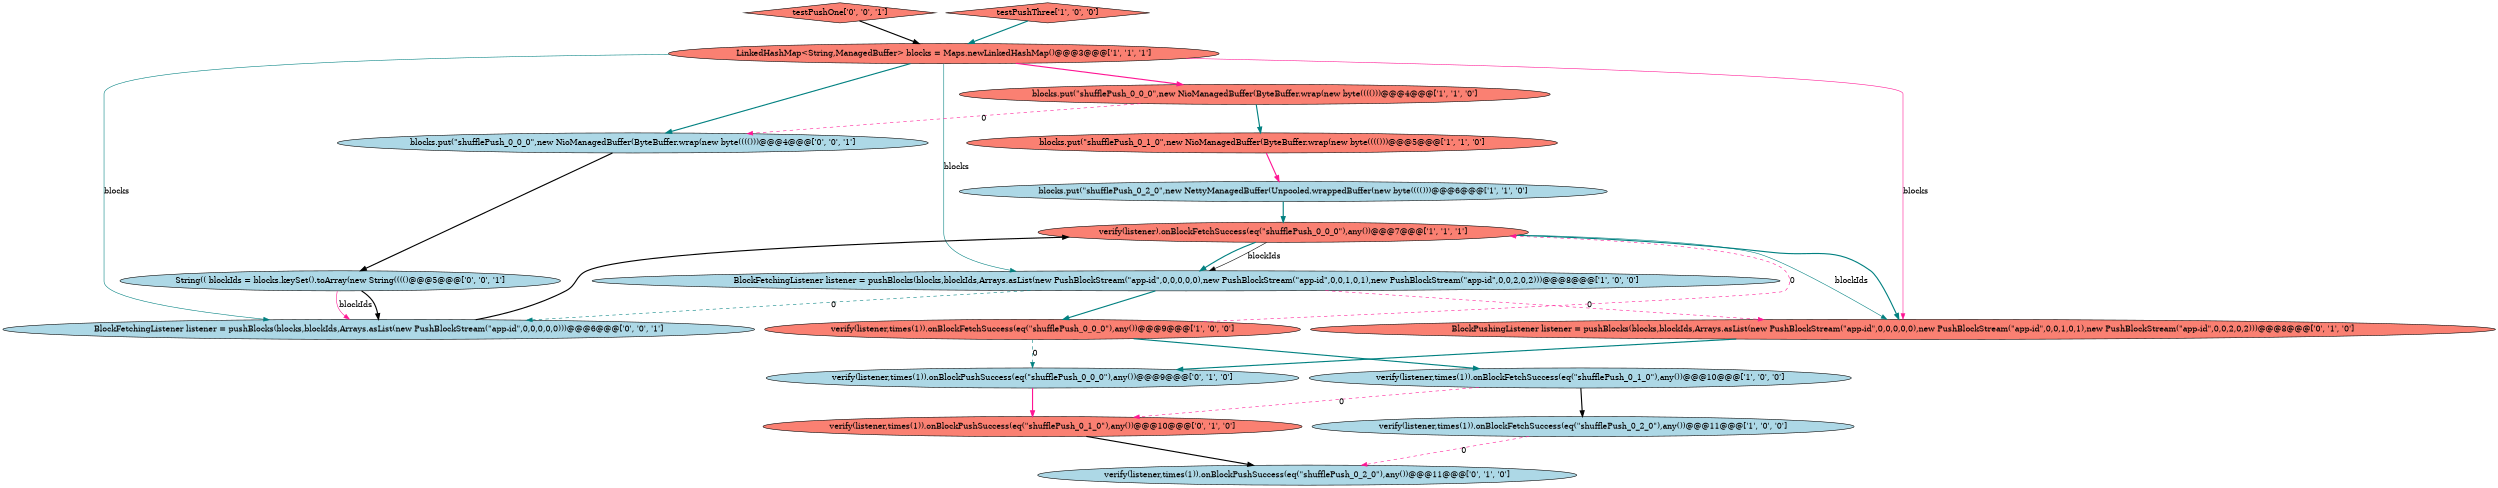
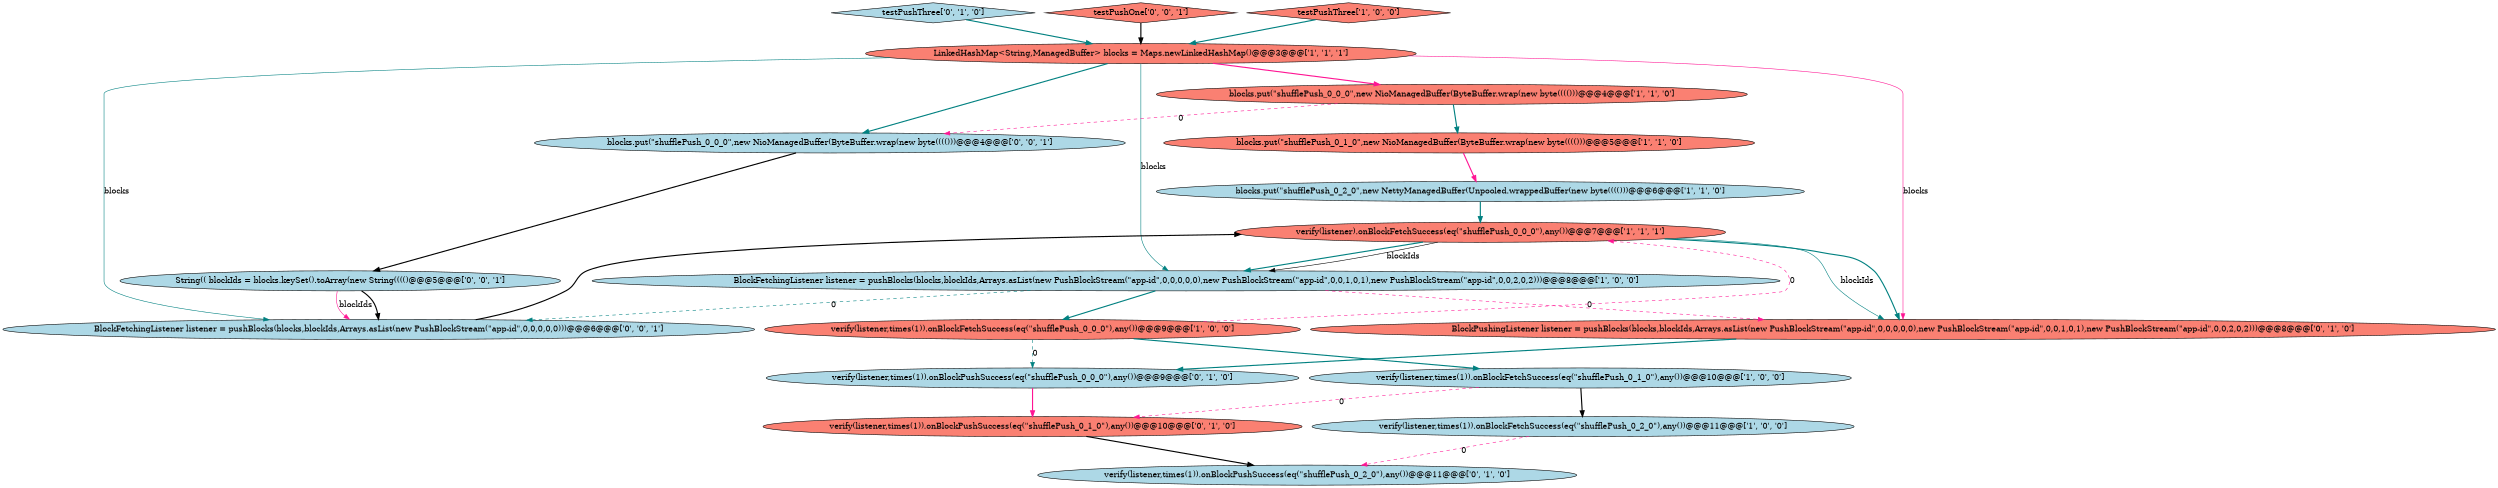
  digraph {
    node [fillcolor=lightblue shape=ellipse style=filled]
    edge [style=bold color=teal]
    n1 [fillcolor=salmon label="blocks.put(\"shufflePush_0_1_0\",new NioManagedBuffer(ByteBuffer.wrap(new byte(((()))@@@5@@@['1', '1', '0']"]
    n2 [label="blocks.put(\"shufflePush_0_2_0\",new NettyManagedBuffer(Unpooled.wrappedBuffer(new byte(((()))@@@6@@@['1', '1', '0']"]
    n3 [fillcolor=salmon label="LinkedHashMap<String,ManagedBuffer> blocks = Maps.newLinkedHashMap()@@@3@@@['1', '1', '1']"]
    n4 [label="BlockFetchingListener listener = pushBlocks(blocks,blockIds,Arrays.asList(new PushBlockStream(\"app-id\",0,0,0,0,0)))@@@6@@@['0', '0', '1']"]
    n5 [label="blocks.put(\"shufflePush_0_0_0\",new NioManagedBuffer(ByteBuffer.wrap(new byte(((()))@@@4@@@['0', '0', '1']"]
    n6 [label="BlockFetchingListener listener = pushBlocks(blocks,blockIds,Arrays.asList(new PushBlockStream(\"app-id\",0,0,0,0,0),new PushBlockStream(\"app-id\",0,0,1,0,1),new PushBlockStream(\"app-id\",0,0,2,0,2)))@@@8@@@['1', '0', '0']"]
    n7 [fillcolor=salmon label="blocks.put(\"shufflePush_0_0_0\",new NioManagedBuffer(ByteBuffer.wrap(new byte(((()))@@@4@@@['1', '1', '0']"]
    n8 [fillcolor=salmon label="BlockPushingListener listener = pushBlocks(blocks,blockIds,Arrays.asList(new PushBlockStream(\"app-id\",0,0,0,0,0),new PushBlockStream(\"app-id\",0,0,1,0,1),new PushBlockStream(\"app-id\",0,0,2,0,2)))@@@8@@@['0', '1', '0']"]
    n9 [label="verify(listener,times(1)).onBlockPushSuccess(eq(\"shufflePush_0_0_0\"),any())@@@9@@@['0', '1', '0']"]
    n10 [fillcolor=salmon label="verify(listener,times(1)).onBlockPushSuccess(eq(\"shufflePush_0_1_0\"),any())@@@10@@@['0', '1', '0']"]
    n11 [label="verify(listener,times(1)).onBlockPushSuccess(eq(\"shufflePush_0_2_0\"),any())@@@11@@@['0', '1', '0']"]
    n12 [label="String(( blockIds = blocks.keySet().toArray(new String(((()@@@5@@@['0', '0', '1']"]
    n13 [fillcolor=salmon label="verify(listener,times(1)).onBlockFetchSuccess(eq(\"shufflePush_0_0_0\"),any())@@@9@@@['1', '0', '0']"]
    n14 [fillcolor=salmon label="verify(listener).onBlockFetchSuccess(eq(\"shufflePush_0_0_0\"),any())@@@7@@@['1', '1', '1']"]
    n15 [label="verify(listener,times(1)).onBlockFetchSuccess(eq(\"shufflePush_0_1_0\"),any())@@@10@@@['1', '0', '0']"]
+   n16 [label="testPushThree['0', '1', '0']" shape=diamond]
    n17 [label="verify(listener,times(1)).onBlockFetchSuccess(eq(\"shufflePush_0_2_0\"),any())@@@11@@@['1', '0', '0']"]
    n18 [fillcolor=salmon label="testPushOne['0', '0', '1']" shape=diamond]
    n19 [fillcolor=salmon label="testPushThree['1', '0', '0']" shape=diamond]
    n1 -> n2 [color=deeppink]
    n2 -> n14
    n3 -> n4 [label=blocks style=solid]
    n3 -> n5
    n3 -> n6 [label=blocks style=solid]
    n3 -> n7 [color=deeppink]
    n3 -> n8 [label=blocks style=solid color=deeppink]
    n4 -> n14 [color=black]
    n5 -> n12 [color=black]
    n6 -> n4 [label=0 style=dashed]
    n6 -> n8 [label=0 style=dashed color=deeppink]
    n6 -> n13
    n7 -> n1
    n7 -> n5 [label=0 style=dashed color=deeppink]
    n8 -> n9
    n9 -> n10 [color=deeppink]
    n10 -> n11 [color=black]
    n12 -> n4 [label=blockIds style=solid color=deeppink]
    n12 -> n4 [color=black]
    n13 -> n9 [label=0 style=dashed]
    n13 -> n14 [label=0 style=dashed color=deeppink]
    n13 -> n15
    n14 -> n6
    n14 -> n6 [label=blockIds style=solid color=black]
    n14 -> n8 [label=blockIds style=solid]
    n14 -> n8
    n15 -> n10 [label=0 style=dashed color=deeppink]
    n15 -> n17 [color=black]
+   n16 -> n3
    n17 -> n11 [label=0 style=dashed color=deeppink]
    n18 -> n3 [color=black]
    n19 -> n3
  }
